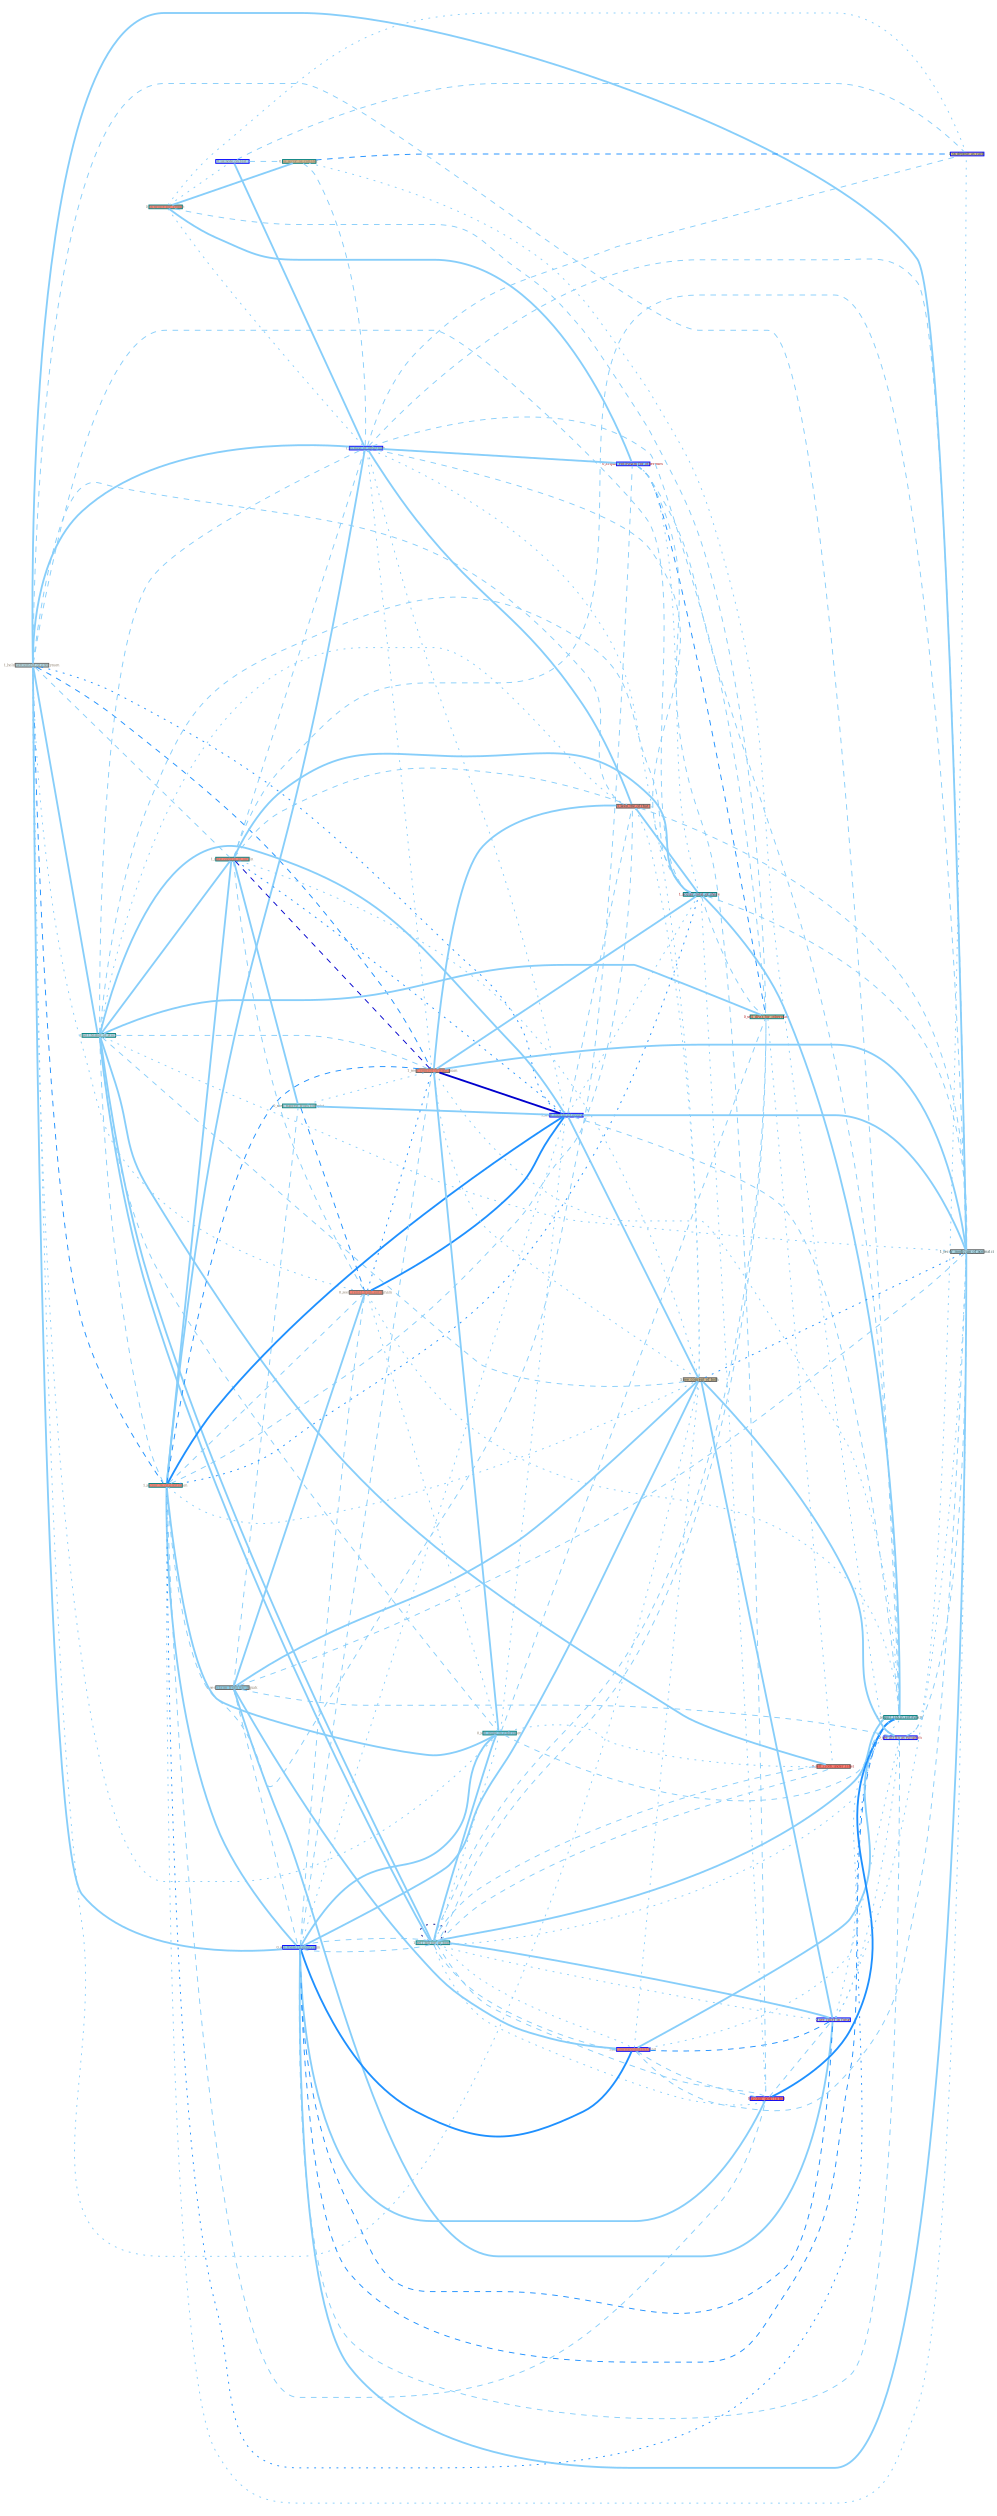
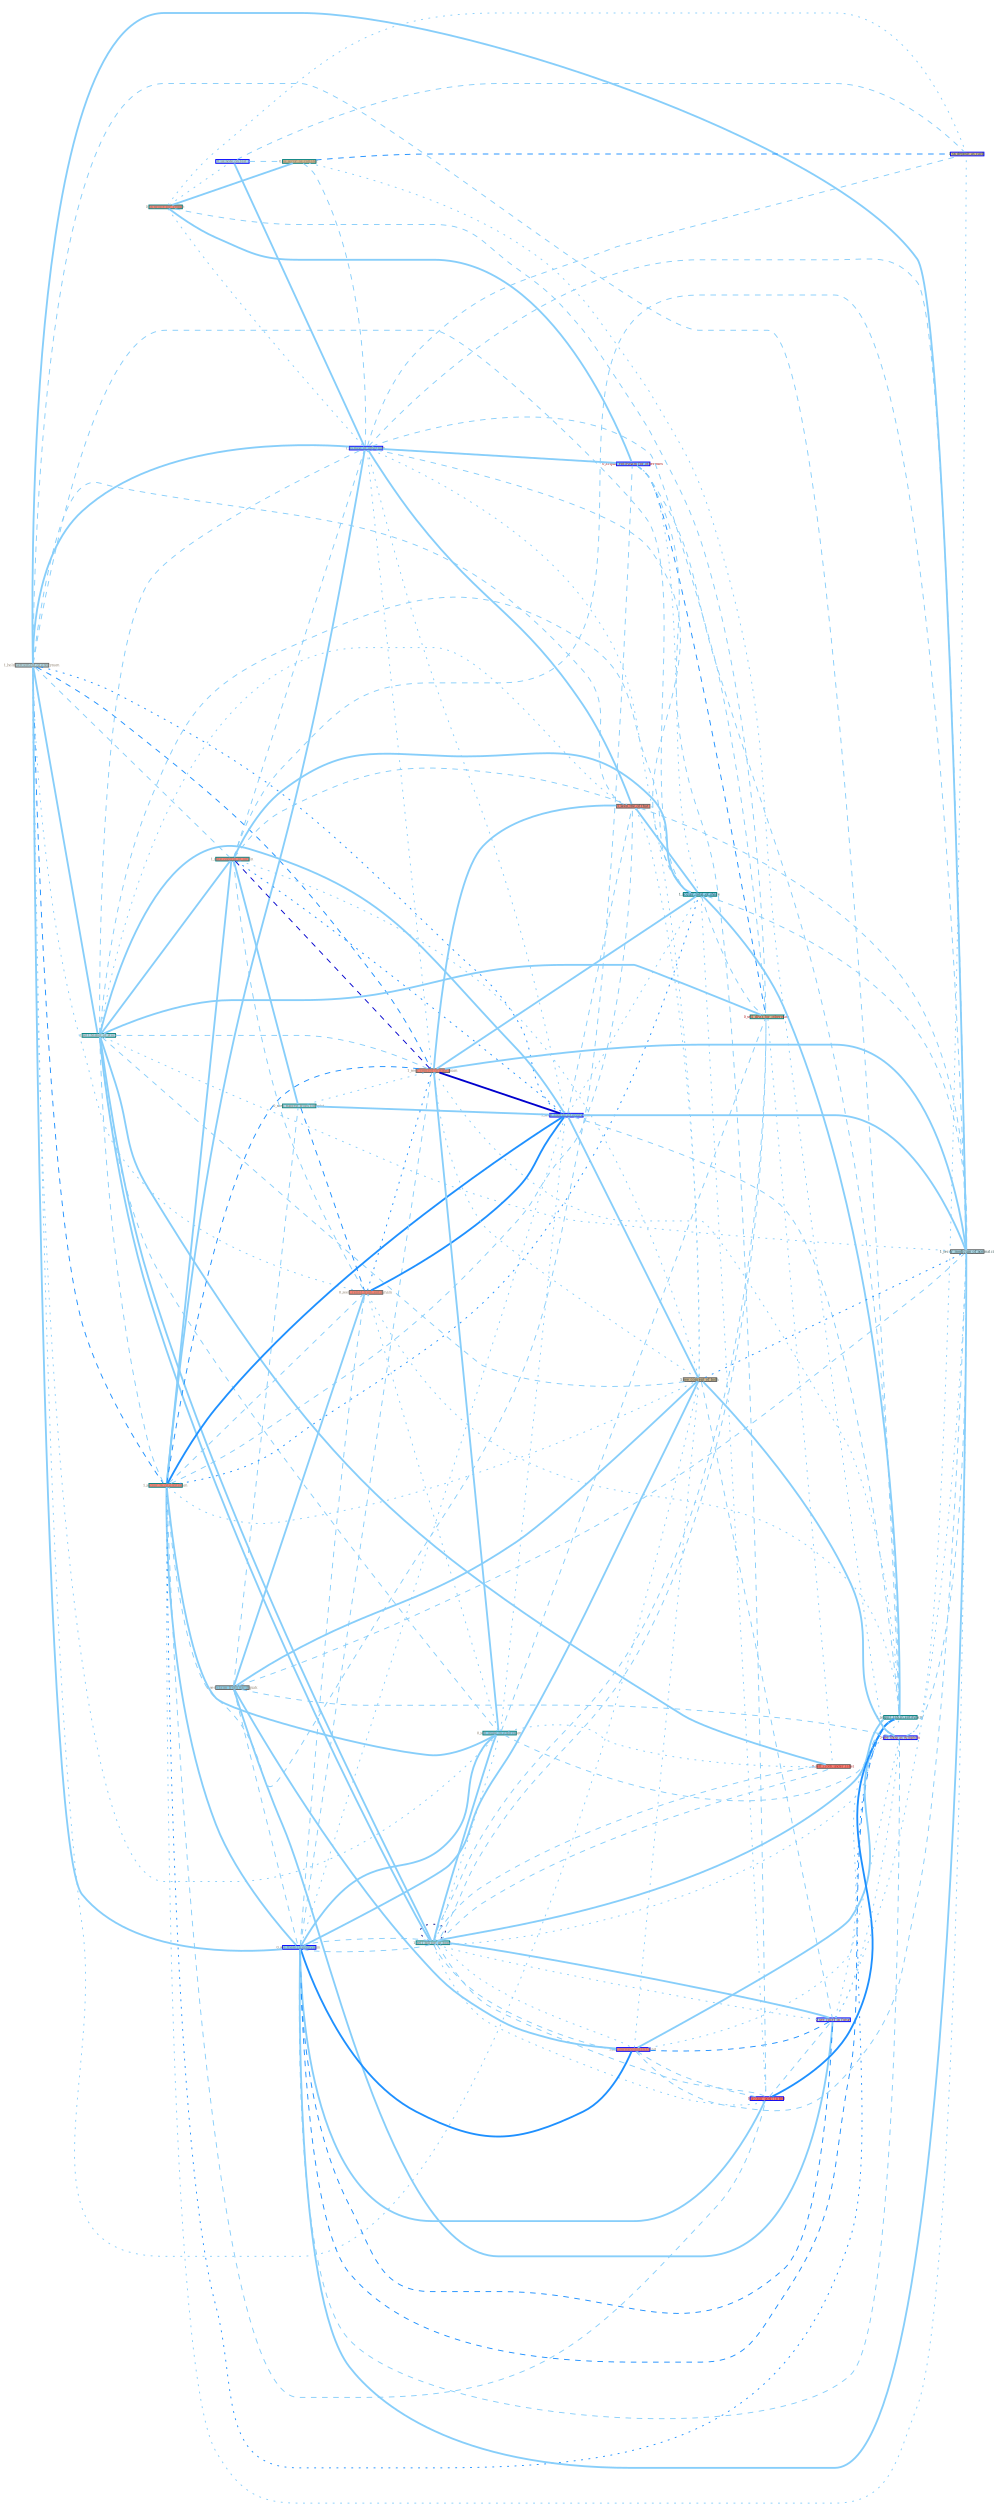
  graph {
    fontname="Noto Serif"
    rankdir=LR
    node [color=teal fillcolor=salmon fixedsize=true fontcolor="#8b7d6b" fontname="Noto Serif" fontsize=4 shape=polygon style=filled]
    edge [color="#87cefa" fontname="Noto Serif" style=dashed w=1]
    "0_us_proce_for_reduct " [height=.06 width=.5]
    "1_hold_settlement_of_entitynam " [color=gray40 fillcolor=lightblue height=.06 width=.5]
    "0_us_note_on_test " [color=blue fillcolor=lightblue height=.06 width=.5]
    "1_sell_basket_of_stock " [fillcolor=lightblue height=.06 width=.5]
    "1_see_claim_from_earthquak " [color=gray40 fillcolor=skyblue height=.06 width=.5]
    "1_acquir_%_of_entitynam " [height=.06 width=.5]
    "0_us_secur_as_collater " [fillcolor=tan height=.06 width=.5]
    "1_sell_billion_in_bond " [fillcolor=lightblue height=.06 width=.5]
    "0_see_these_in_entitynam " [color=blue fillcolor=skyblue height=.06 width=.5]
    "1_seek_control_of_airlin " [height=.06 width=.5]
    "0_seek_suggest_from_lobbyist " [fillcolor=lightblue height=.06 width=.5]
    "1_us_base_of_othernum " [color=blue fillcolor=skyblue height=.06 width=.5]
    "0_seek_relief_from_entitynam " [color=gray40 height=.06 width=.5]
    "1_seek_control_of_entitynam " [color=gray40 height=.06 width=.5]
    "0_sell_stake_to_entitynam " [fillcolor=skyblue height=.06 width=.5]
    "1_see_turnaround_in_trend " [color=blue height=.06 width=.5]
    "1_seek_approv_of_entitynam " [color=blue fillcolor=skyblue height=.06 width=.5]
    "0_acquir_entitynam_for_othernum " [color=blue fillcolor=skyblue fontcolor="#b22222" height=.06 width=.5]
    "0_sell_divis_for_othernum " [fillcolor=tan fontcolor="#b22222" height=.06 width=.5]
    "0_sell_cloth_under_label " [color=gray40 fontcolor="#b22222" height=.06 width=.5]
    "0_acquir_posit_in_bid " [color=blue fontcolor="#b22222" height=.06 width=.5]
    "0_see_chief_in_futur " [color=blue fillcolor=lightblue fontcolor="#b22222" height=.06 width=.5]
-   "0_see_shop_as_symptom " [color=blue fillcolor=lightblue fontcolor="#b22222" height=.06 width=.5 label="0_see_airlin_as_symptom"]
+   "0_see_shop_as_symptom " [color=blue fillcolor=lightblue fontcolor="#b22222" height=.06 width=.5]
    "0_us_deposit_as_cach " [color=blue fillcolor=tan fontcolor="#2f4f4f" height=.06 width=.5]
    "1_seen_the_of_that " [color=gray40 fontcolor="#2f4f4f" height=.06 width=.5]
-   "1_acquir_total_of_share " [fillcolor=skyblue fontcolor="#b22222" height=.06 width=.5]
+   "1_acquir_total_of_share " [fillcolor=skyblue fontcolor="#2f4f4f" height=.06 width=.5]
    "1_see_concept_of_both " [color=gray40 fillcolor=tan fontcolor="#2f4f4f" height=.06 width=.5]
    "1_acquir_lab_in_entitynam " [fillcolor=lightblue fontcolor="#2f4f4f" height=.06 width=.5]
    n29 [color=gray40 fillcolor=lightblue fontcolor="#2f4f4f" height=.06 label="1_secur_modicum_of_normalci" width=.5]
    subgraph sub_1 {
      "0_us_proce_for_reduct "
      "1_hold_settlement_of_entitynam "
      "0_us_note_on_test "
      "1_sell_basket_of_stock "
      "1_see_claim_from_earthquak "
      "1_acquir_%_of_entitynam "
      "0_us_secur_as_collater "
      "1_sell_billion_in_bond "
      "0_see_these_in_entitynam "
      "1_seek_control_of_airlin "
      "0_seek_suggest_from_lobbyist "
      "1_us_base_of_othernum "
      "0_seek_relief_from_entitynam "
      "1_seek_control_of_entitynam "
      "0_sell_stake_to_entitynam "
      "1_see_turnaround_in_trend "
      "1_seek_approv_of_entitynam "
    }
    subgraph sub_2 {
      "0_acquir_entitynam_for_othernum "
      "0_sell_divis_for_othernum "
      "0_sell_cloth_under_label "
      "0_acquir_posit_in_bid "
      "0_see_chief_in_futur "
      "0_see_shop_as_symptom "
    }
    "0_us_proce_for_reduct " -- "0_us_note_on_test " [style=dotted]
    "0_us_proce_for_reduct " -- "0_us_secur_as_collater " [style=bold]
    "0_us_proce_for_reduct " -- "1_us_base_of_othernum " [style=dotted]
    "0_us_proce_for_reduct " -- "0_acquir_entitynam_for_othernum " [style=bold]
    "0_us_proce_for_reduct " -- "0_sell_divis_for_othernum "
    "0_us_proce_for_reduct " -- "0_us_deposit_as_cach " [style=dotted]
    "1_hold_settlement_of_entitynam " -- "1_sell_basket_of_stock " [style=bold]
    "1_hold_settlement_of_entitynam " -- "1_acquir_%_of_entitynam " [color="#1e90ff" w=2]
    "1_hold_settlement_of_entitynam " -- "0_see_these_in_entitynam " [style=bold]
    "1_hold_settlement_of_entitynam " -- "1_seek_control_of_airlin "
    "1_hold_settlement_of_entitynam " -- "1_us_base_of_othernum " [style=bold]
    "1_hold_settlement_of_entitynam " -- "0_seek_relief_from_entitynam " [style=dotted]
    "1_hold_settlement_of_entitynam " -- "1_seek_control_of_entitynam " [color="#1e90ff" w=2]
    "1_hold_settlement_of_entitynam " -- "0_sell_stake_to_entitynam " [style=dotted]
    "1_hold_settlement_of_entitynam " -- "1_seek_approv_of_entitynam " [color="#1e90ff" style=dotted w=2]
    "1_hold_settlement_of_entitynam " -- "1_seen_the_of_that "
    "1_hold_settlement_of_entitynam " -- "1_acquir_total_of_share "
    "1_hold_settlement_of_entitynam " -- "1_see_concept_of_both " [style=dotted]
    "1_hold_settlement_of_entitynam " -- "1_acquir_lab_in_entitynam "
    "1_hold_settlement_of_entitynam " -- n29 [style=bold]
    "0_us_note_on_test " -- "0_us_secur_as_collater "
    "0_us_note_on_test " -- "1_us_base_of_othernum " [style=bold]
    "0_us_note_on_test " -- "0_us_deposit_as_cach "
    "1_sell_basket_of_stock " -- "1_acquir_%_of_entitynam "
    "1_sell_basket_of_stock " -- "1_sell_billion_in_bond " [style=bold]
    "1_sell_basket_of_stock " -- "1_sell_billion_in_bond " [style=bold]
    "1_sell_basket_of_stock " -- "1_seek_control_of_airlin " [style=bold]
    "1_sell_basket_of_stock " -- "1_us_base_of_othernum "
    "1_sell_basket_of_stock " -- "1_seek_control_of_entitynam "
    "1_sell_basket_of_stock " -- "0_sell_stake_to_entitynam "
    "1_sell_basket_of_stock " -- "1_seek_approv_of_entitynam " [style=bold]
    "1_sell_basket_of_stock " -- "0_sell_divis_for_othernum " [style=bold]
    "1_sell_basket_of_stock " -- "0_sell_cloth_under_label " [style=bold]
    "1_sell_basket_of_stock " -- "1_seen_the_of_that " [style=dotted]
    "1_sell_basket_of_stock " -- "1_acquir_total_of_share "
    "1_sell_basket_of_stock " -- "1_see_concept_of_both "
    "1_sell_basket_of_stock " -- n29 [style=dotted]
    "1_see_claim_from_earthquak " -- "0_see_these_in_entitynam "
    "1_see_claim_from_earthquak " -- "0_seek_suggest_from_lobbyist "
    "1_see_claim_from_earthquak " -- "0_seek_relief_from_entitynam " [style=bold]
    "1_see_claim_from_earthquak " -- "1_see_turnaround_in_trend " [style=bold]
    "1_see_claim_from_earthquak " -- "0_see_chief_in_futur " [style=bold]
    "1_see_claim_from_earthquak " -- "0_see_shop_as_symptom "
    "1_see_claim_from_earthquak " -- "1_see_concept_of_both " [style=bold]
    "1_see_claim_from_earthquak " -- n29
    "1_acquir_%_of_entitynam " -- "0_see_these_in_entitynam " [style=bold]
    "1_acquir_%_of_entitynam " -- "1_seek_control_of_airlin " [style=bold]
    "1_acquir_%_of_entitynam " -- "1_us_base_of_othernum " [style=bold]
    "1_acquir_%_of_entitynam " -- "0_seek_relief_from_entitynam "
    "1_acquir_%_of_entitynam " -- "1_seek_control_of_entitynam " [color="#1e90ff" w=2]
    "1_acquir_%_of_entitynam " -- "0_sell_stake_to_entitynam " [style=bold]
    "1_acquir_%_of_entitynam " -- "1_seek_approv_of_entitynam " [color="#1e90ff" style=bold w=2]
    "1_acquir_%_of_entitynam " -- "0_acquir_entitynam_for_othernum "
    "1_acquir_%_of_entitynam " -- "0_acquir_posit_in_bid "
    "1_acquir_%_of_entitynam " -- "1_seen_the_of_that "
    "1_acquir_%_of_entitynam " -- "1_acquir_total_of_share " [color="#1e90ff" style=dotted w=2]
    "1_acquir_%_of_entitynam " -- "1_see_concept_of_both " [style=dotted]
    "1_acquir_%_of_entitynam " -- "1_acquir_lab_in_entitynam " [color="#1e90ff" style=dotted w=2]
    "1_acquir_%_of_entitynam " -- n29 [style=dotted]
    "0_us_secur_as_collater " -- "1_us_base_of_othernum "
    "0_us_secur_as_collater " -- "0_see_shop_as_symptom " [style=dotted]
    "0_us_secur_as_collater " -- "0_us_deposit_as_cach " [color="#1e90ff" w=2]
    "1_sell_billion_in_bond " -- "1_sell_billion_in_bond " [color="#000080" style=dotted w=4]
    "1_sell_billion_in_bond " -- "0_see_these_in_entitynam "
    "1_sell_billion_in_bond " -- "0_sell_stake_to_entitynam " [style=dotted]
    "1_sell_billion_in_bond " -- "0_sell_stake_to_entitynam " [style=bold]
    "1_sell_billion_in_bond " -- "1_see_turnaround_in_trend "
    "1_sell_billion_in_bond " -- "1_see_turnaround_in_trend " [style=dotted]
    "1_sell_billion_in_bond " -- "0_sell_divis_for_othernum "
    "1_sell_billion_in_bond " -- "0_sell_divis_for_othernum "
    "1_sell_billion_in_bond " -- "0_sell_cloth_under_label "
    "1_sell_billion_in_bond " -- "0_sell_cloth_under_label "
    "1_sell_billion_in_bond " -- "0_acquir_posit_in_bid " [style=dotted]
    "1_sell_billion_in_bond " -- "0_acquir_posit_in_bid "
    "1_sell_billion_in_bond " -- "0_see_chief_in_futur " [style=dotted]
    "1_sell_billion_in_bond " -- "0_see_chief_in_futur " [style=bold]
    "1_sell_billion_in_bond " -- "1_acquir_lab_in_entitynam " [style=dotted]
    "1_sell_billion_in_bond " -- "1_acquir_lab_in_entitynam " [style=bold]
    "0_see_these_in_entitynam " -- "1_sell_billion_in_bond "
    "0_see_these_in_entitynam " -- "0_seek_relief_from_entitynam "
    "0_see_these_in_entitynam " -- "1_seek_control_of_entitynam "
    "0_see_these_in_entitynam " -- "0_sell_stake_to_entitynam " [style=bold]
    "0_see_these_in_entitynam " -- "1_see_turnaround_in_trend " [color="#1e90ff" style=bold w=2]
    "0_see_these_in_entitynam " -- "1_seek_approv_of_entitynam " [style=dotted]
    "0_see_these_in_entitynam " -- "0_acquir_posit_in_bid " [style=bold]
    "0_see_these_in_entitynam " -- "0_see_chief_in_futur " [color="#1e90ff" w=2]
    "0_see_these_in_entitynam " -- "0_see_shop_as_symptom "
    "0_see_these_in_entitynam " -- "1_see_concept_of_both " [style=bold]
    "0_see_these_in_entitynam " -- "1_acquir_lab_in_entitynam " [color="#1e90ff" w=2]
    "0_see_these_in_entitynam " -- n29 [style=bold]
    "1_seek_control_of_airlin " -- "0_seek_suggest_from_lobbyist " [style=bold]
    "1_seek_control_of_airlin " -- "1_us_base_of_othernum "
    "1_seek_control_of_airlin " -- "0_seek_relief_from_entitynam "
    "1_seek_control_of_airlin " -- "1_seek_control_of_entitynam " [color="#0000cd" w=3]
    "1_seek_control_of_airlin " -- "1_seek_approv_of_entitynam " [color="#1e90ff" style=dotted w=2]
    "1_seek_control_of_airlin " -- "1_seen_the_of_that "
    "1_seek_control_of_airlin " -- "1_acquir_total_of_share " [style=bold]
    "1_seek_control_of_airlin " -- "1_see_concept_of_both " [style=dotted]
    "1_seek_control_of_airlin " -- n29
    "0_seek_suggest_from_lobbyist " -- "0_seek_relief_from_entitynam " [color="#1e90ff" w=2]
    "0_seek_suggest_from_lobbyist " -- "1_seek_control_of_entitynam " [style=dotted]
    "0_seek_suggest_from_lobbyist " -- "1_seek_approv_of_entitynam " [style=bold]
    "1_us_base_of_othernum " -- "1_seek_control_of_entitynam " [style=dotted]
    "1_us_base_of_othernum " -- "1_seek_approv_of_entitynam " [style=dotted]
    "1_us_base_of_othernum " -- "0_acquir_entitynam_for_othernum " [style=bold]
    "1_us_base_of_othernum " -- "0_sell_divis_for_othernum "
    "1_us_base_of_othernum " -- "0_us_deposit_as_cach "
    "1_us_base_of_othernum " -- "1_seen_the_of_that " [style=bold]
    "1_us_base_of_othernum " -- "1_acquir_total_of_share "
    "1_us_base_of_othernum " -- "1_see_concept_of_both " [style=dotted]
    "1_us_base_of_othernum " -- n29
    "0_seek_relief_from_entitynam " -- "1_seek_control_of_entitynam " [color="#1e90ff" style=dotted w=2]
    "0_seek_relief_from_entitynam " -- "0_sell_stake_to_entitynam " [style=dotted]
    "0_seek_relief_from_entitynam " -- "1_seek_approv_of_entitynam " [color="#1e90ff" style=bold w=2]
    "0_seek_relief_from_entitynam " -- "1_acquir_lab_in_entitynam " [style=dotted]
    "1_seek_control_of_entitynam " -- "0_sell_stake_to_entitynam " [style=bold]
    "1_seek_control_of_entitynam " -- "1_seek_approv_of_entitynam " [color="#0000cd" style=bold w=3]
    "1_seek_control_of_entitynam " -- "1_seen_the_of_that " [style=bold]
    "1_seek_control_of_entitynam " -- "1_acquir_total_of_share " [style=bold]
    "1_seek_control_of_entitynam " -- "1_see_concept_of_both " [style=dotted]
    "1_seek_control_of_entitynam " -- "1_acquir_lab_in_entitynam " [style=dotted]
    "1_seek_control_of_entitynam " -- n29 [style=bold]
    "0_sell_stake_to_entitynam " -- "1_seek_approv_of_entitynam " [style=dotted]
    "0_sell_stake_to_entitynam " -- "0_sell_divis_for_othernum "
    "0_sell_stake_to_entitynam " -- "0_sell_cloth_under_label " [style=dotted]
    "0_sell_stake_to_entitynam " -- "1_acquir_lab_in_entitynam "
    "1_see_turnaround_in_trend " -- "0_acquir_posit_in_bid "
    "1_see_turnaround_in_trend " -- "0_see_chief_in_futur " [color="#1e90ff" w=2]
    "1_see_turnaround_in_trend " -- "0_see_shop_as_symptom " [style=dotted]
    "1_see_turnaround_in_trend " -- "1_see_concept_of_both " [style=dotted]
    "1_see_turnaround_in_trend " -- "1_acquir_lab_in_entitynam " [style=bold]
    "1_see_turnaround_in_trend " -- n29
    "1_seek_approv_of_entitynam " -- "1_seen_the_of_that "
    "1_seek_approv_of_entitynam " -- "1_acquir_total_of_share " [style=dotted]
    "1_seek_approv_of_entitynam " -- "1_see_concept_of_both " [style=bold]
    "1_seek_approv_of_entitynam " -- "1_acquir_lab_in_entitynam "
    "1_seek_approv_of_entitynam " -- n29 [style=bold]
    "0_acquir_entitynam_for_othernum " -- "0_sell_divis_for_othernum " [color="#1e90ff" w=2]
    "0_acquir_entitynam_for_othernum " -- "0_acquir_posit_in_bid "
    "0_acquir_entitynam_for_othernum " -- "1_acquir_total_of_share " [style=dotted]
    "0_acquir_entitynam_for_othernum " -- "1_acquir_lab_in_entitynam "
    "0_sell_divis_for_othernum " -- "0_sell_cloth_under_label " [style=dotted]
    "0_acquir_posit_in_bid " -- "0_see_chief_in_futur "
    "0_acquir_posit_in_bid " -- "1_acquir_lab_in_entitynam " [color="#1e90ff" style=bold w=2]
    "0_see_chief_in_futur " -- "0_see_shop_as_symptom " [style=dotted]
    "0_see_chief_in_futur " -- "1_acquir_lab_in_entitynam " [style=dotted]
    "0_see_chief_in_futur " -- n29 [style=dotted]
    "0_see_shop_as_symptom " -- "0_us_deposit_as_cach " [style=dotted]
    "0_see_shop_as_symptom " -- n29
    "1_seen_the_of_that " -- "1_acquir_total_of_share " [style=bold]
    "1_seen_the_of_that " -- "1_see_concept_of_both " [style=dotted]
    "1_seen_the_of_that " -- n29
    "1_acquir_total_of_share " -- "0_sell_divis_for_othernum "
    "1_acquir_total_of_share " -- "0_acquir_posit_in_bid " [style=dotted]
    "1_acquir_total_of_share " -- "1_acquir_lab_in_entitynam " [style=bold]
    "1_acquir_total_of_share " -- n29
-   "1_see_concept_of_both " -- "0_see_chief_in_futur " [style=bold]
+   "1_see_concept_of_both " -- "0_see_chief_in_futur "
    "1_see_concept_of_both " -- "0_see_shop_as_symptom " [style=bold]
    "1_see_concept_of_both " -- n29 [color="#1e90ff" style=dotted w=2]
  }
